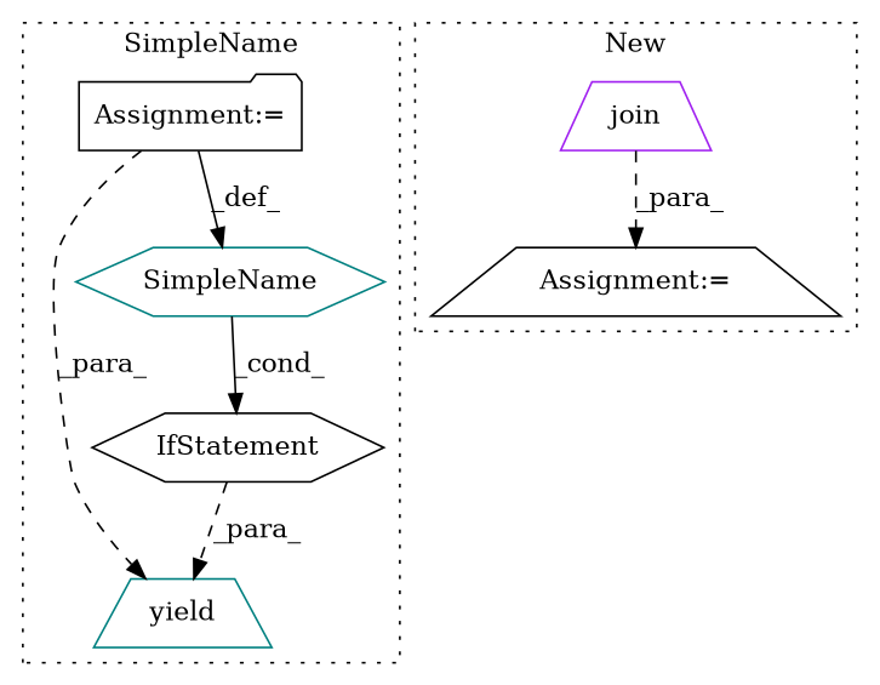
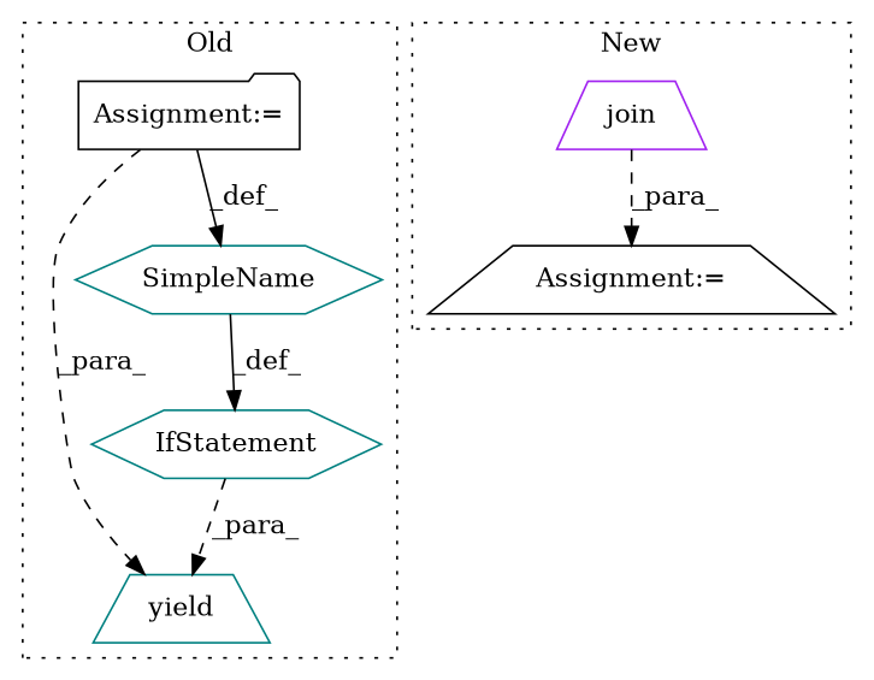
  digraph {
    node [a=7 color=black shape=trapezium]
    edge [style=dashed]
    n1 [a=112 color=teal l=7 label=yield s=2554]
-   n2 [a=25 l="4,2" label=IfStatement s="2456,2507" shape=hexagon]
+   n2 [a=25 color=teal l="4,2" label=IfStatement s="2456,2507" shape=hexagon]
    n3 [a=42 color=teal label=SimpleName shape=hexagon]
    n4 [l=1 label="Assignment:=" s=2398 shape=folder]
    n5 [a=32 color=purple l="5,1" label=join s="2636,2658"]
    n6 [l="65,2" label="Assignment:=" s="2544,2665"]
    subgraph cluster_1 {
-     label=SimpleName
+     label=Old
      style=dotted
      n1
      n2
      n3
      n4
    }
    subgraph cluster_2 {
      label=New
      style=dotted
      n5
      n6
    }
    n2 -> n1 [label=_para_]
-   n3 -> n2 [label=_cond_ style=solid]
+   n3 -> n2 [label=_def_ style=solid]
    n4 -> n1 [label=_para_]
    n4 -> n3 [label=_def_ style=solid]
    n5 -> n6 [label=_para_]
  }
